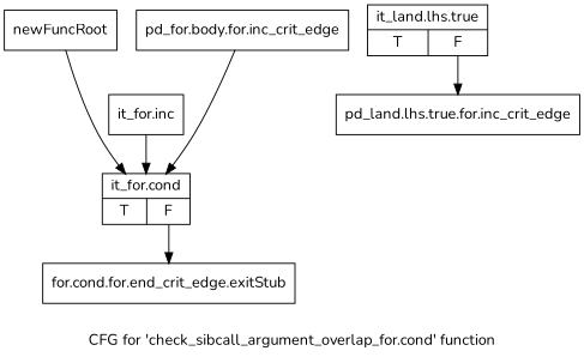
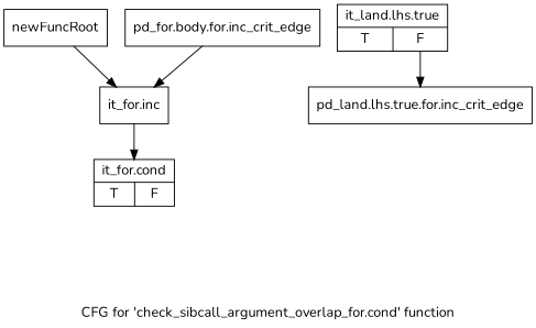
  digraph {
    fontname=Nunito
    label="CFG for 'check_sibcall_argument_overlap_for.cond' function"
    node [fontname=Nunito shape=record]
    edge [fontname=Nunito]
    n1 [label="{newFuncRoot}"]
    n2 [label="{it_for.cond|{<s0>T|<s1>F}}"]
-   n3 [label="{for.cond.for.end_crit_edge.exitStub}"]
    n4 [label="{it_land.lhs.true|{<s0>T|<s1>F}}"]
    n5 [label="{pd_land.lhs.true.for.inc_crit_edge}"]
    n6 [label="{pd_for.body.for.inc_crit_edge}"]
    n7 [label="{it_for.inc}"]
-   n1 -> n2
-   n2 -> n3 [tailport=s1]
+   n1 -> n7
    n4 -> n5 [tailport=s1]
-   n6 -> n2
+   n6 -> n7
    n7 -> n2
  }
